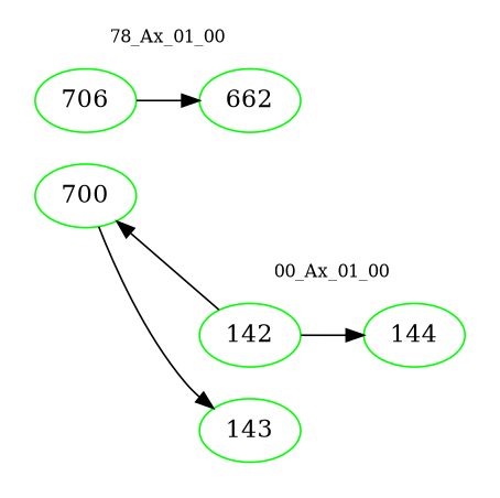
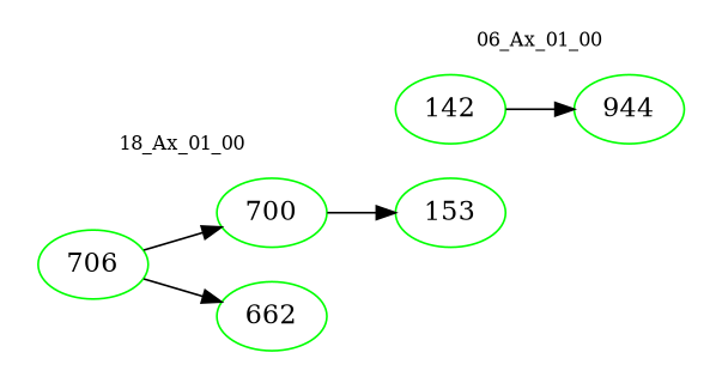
  digraph {
    rankdir=LR
    node [color=green]
    edge [color=black]
    n1 [label=706]
    n2 [label=662]
    n3 [label=700]
    n4 [label=142]
-   n5 [label=144]
-   n6 [label=143]
+   n5 [label=944]
+   n6 [label=153]
    subgraph cluster_1 {
      color=white
      fontsize=10
-     label="78_Ax_01_00"
+     label="18_Ax_01_00"
      n1
      n2
      n3
    }
    subgraph cluster_2 {
      color=white
      fontsize=10
-     label="00_Ax_01_00"
+     label="06_Ax_01_00"
      n4
      n5
      n6
    }
    n1 -> n2
-   n4 -> n3
+   n1 -> n3
    n3 -> n6
    n4 -> n5
  }
